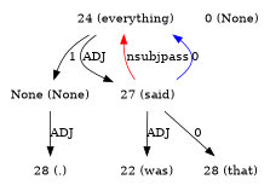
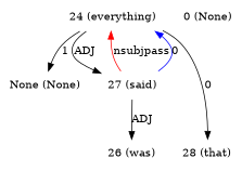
  digraph {
    node [shape=plaintext]
    edge [dir=forward]
    n1 [label="None (None)"]
-   n2 [label="28 (.)"]
    n3 [label="24 (everything)"]
    n4 [label="27 (said)"]
    n5 [label="28 (that)"]
-   n6 [label="22 (was)"]
+   n6 [label="26 (was)"]
    n7 [label="0 (None)"]
-   n1 -> n2 [label=ADJ]
    n3 -> n1 [label=1]
    n3 -> n4 [label=ADJ]
    n4 -> n3 [color=red label=nsubjpass]
    n4 -> n3 [color=blue label=0]
-   n4 -> n5 [label=0]
+   n3 -> n5 [label=0]
    n4 -> n6 [label=ADJ]
  }
